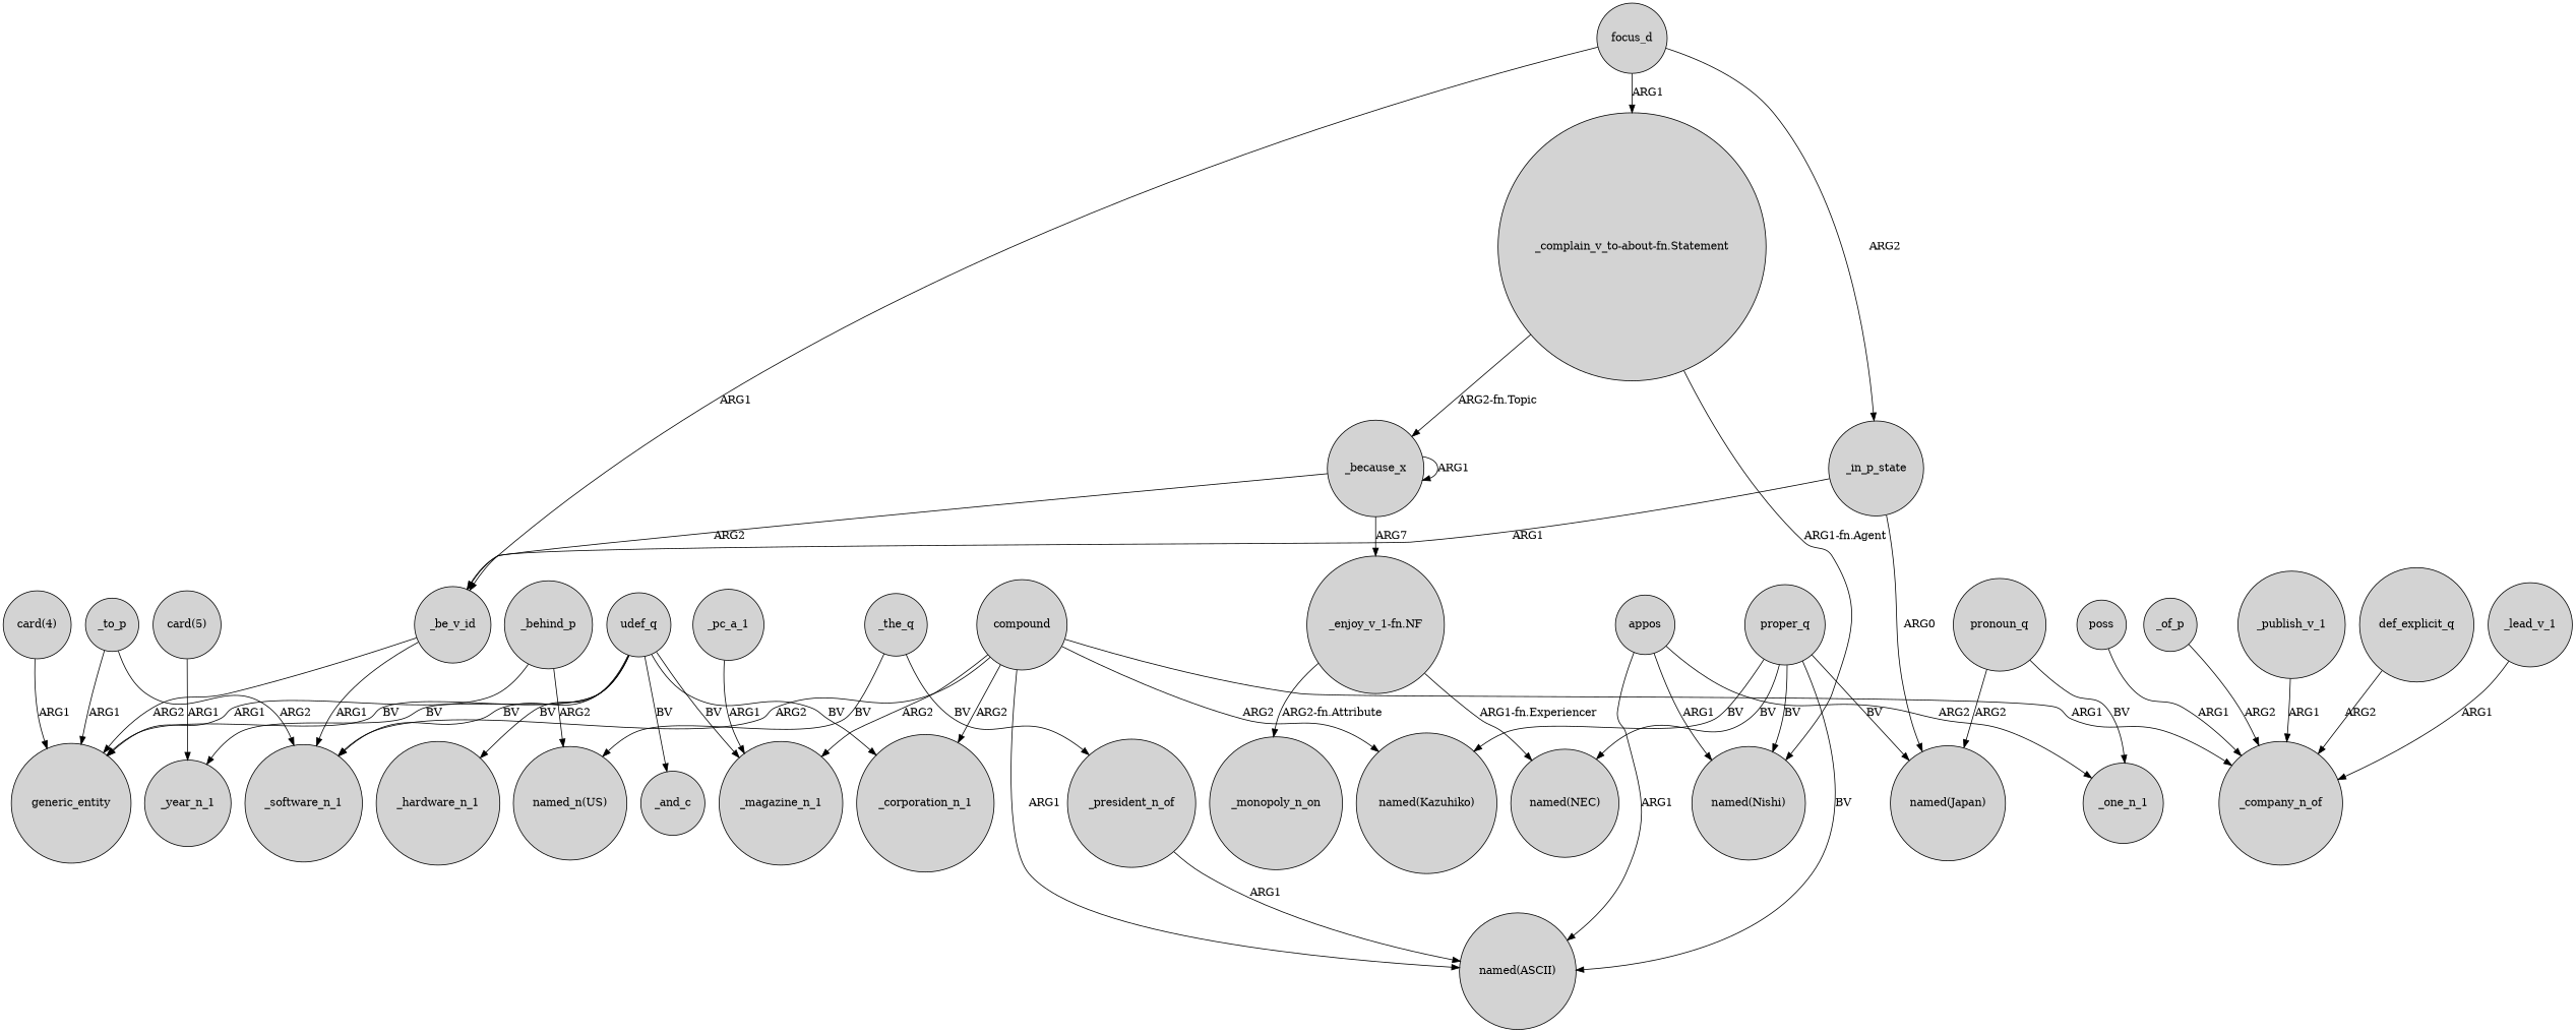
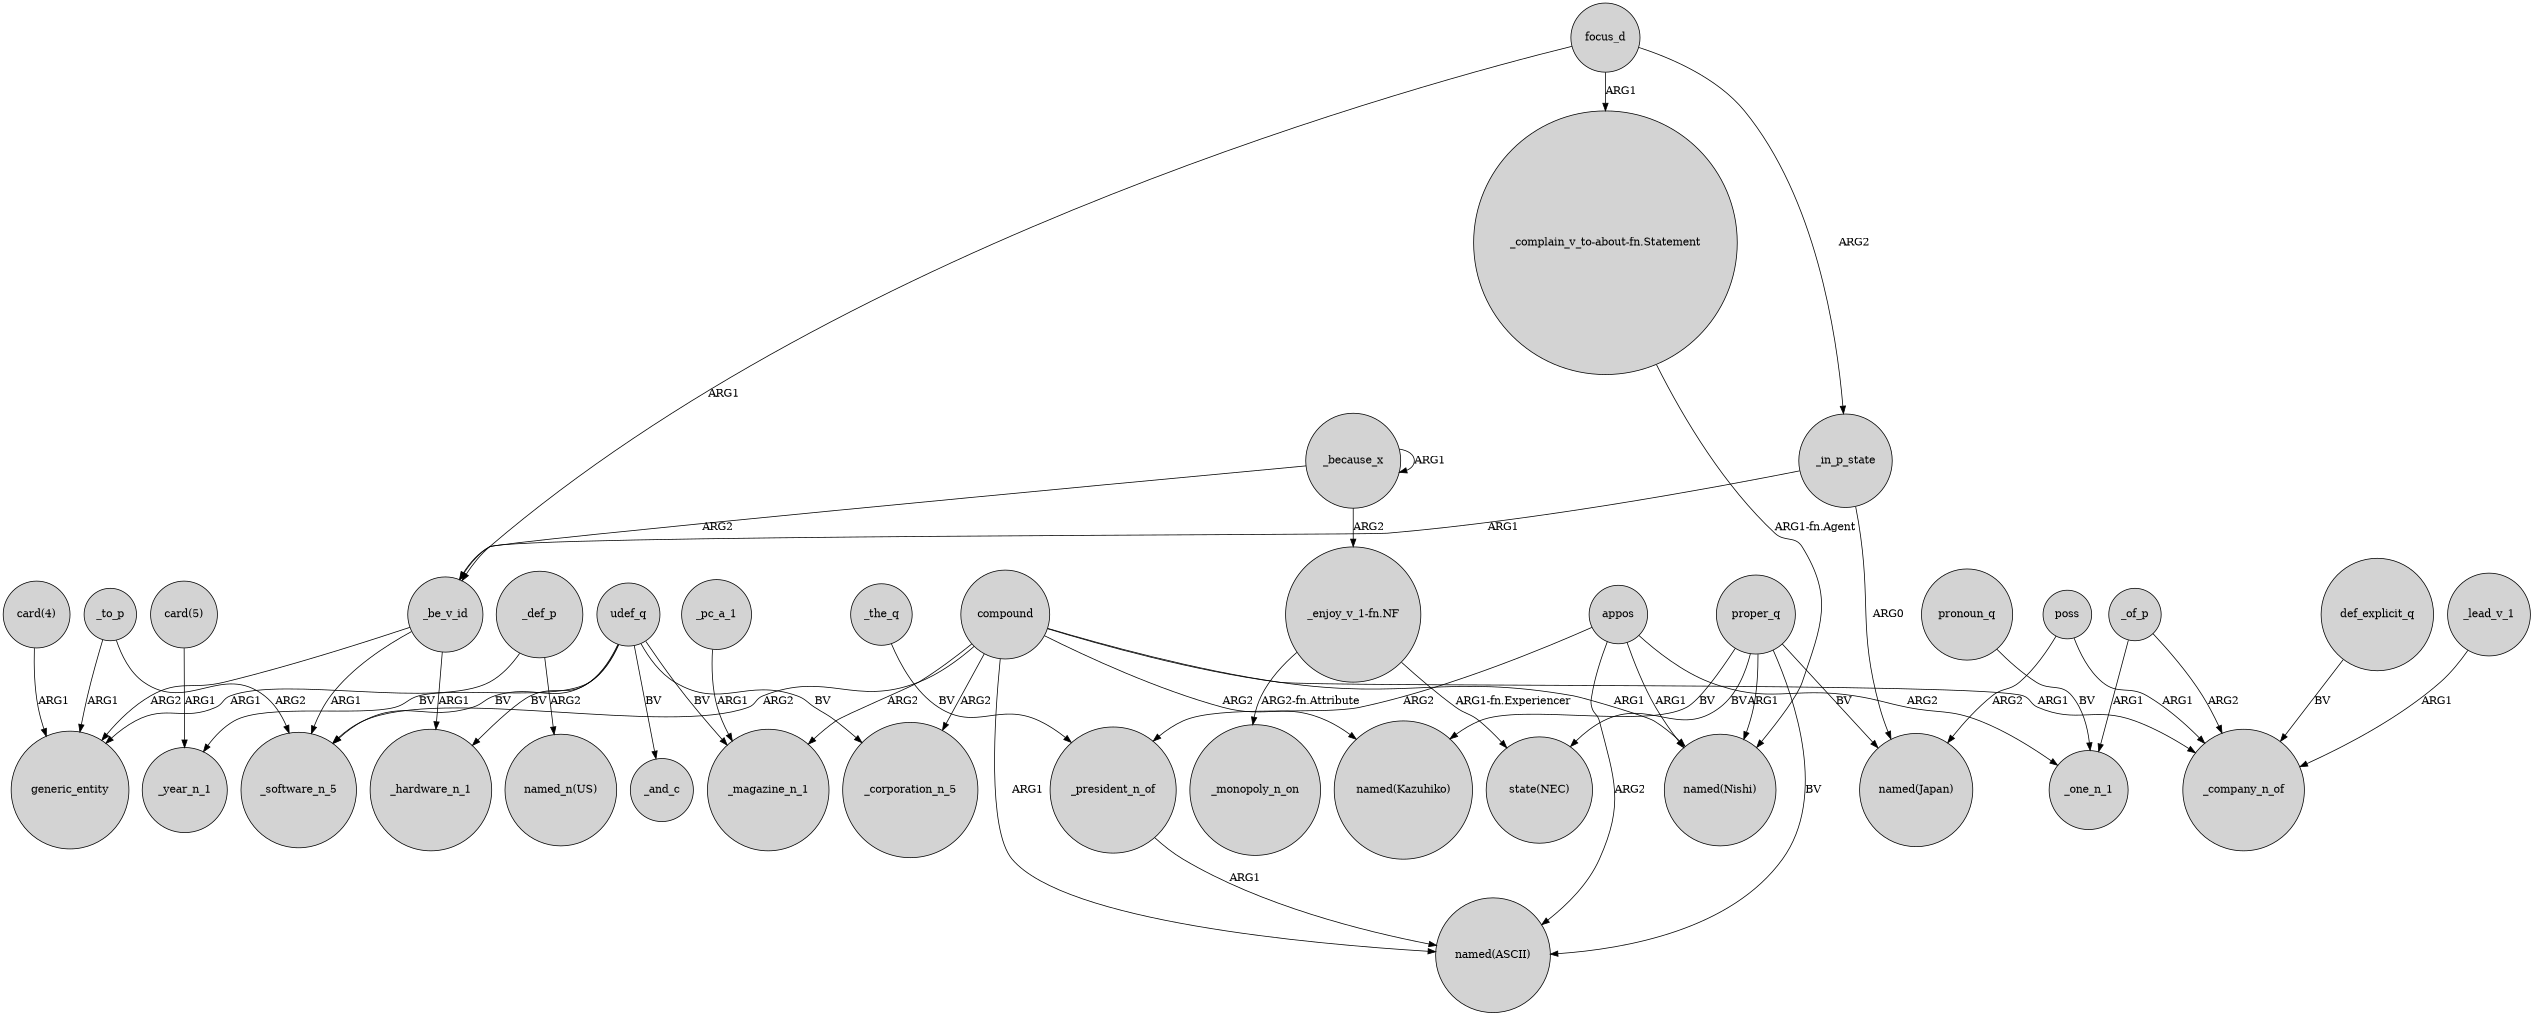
  digraph {
    node [shape=circle style=filled]
    _pc_a_1
    _magazine_n_1
    udef_q
-   _software_n_1
+   _software_n_1 [label=_software_n_5]
    _hardware_n_1
    generic_entity
    _year_n_1
-   _corporation_n_1
+   _corporation_n_1 [label=_corporation_n_5]
    _and_c
    proper_q
-   "named(NEC)"
+   "named(NEC)" [label="state(NEC)"]
    "named(Kazuhiko)"
    "named(ASCII)"
    "named(Nishi)"
    "named(Japan)"
    appos
    _one_n_1
    _president_n_of
    _be_v_id
-   _behind_p
+   _behind_p [label=_def_p]
    "named_n(US)"
    "_enjoy_v_1-fn.NF"
    _monopoly_n_on
    "card(5)"
-   _publish_v_1
    _company_n_of
    focus_d
    _in_p_state
    "_complain_v_to-about-fn.Statement"
    _because_x
    compound
    _of_p
    _the_q
    def_explicit_q
    poss
    _to_p
    pronoun_q
    _lead_v_1
    "card(4)"
    _pc_a_1 -> _magazine_n_1 [label=ARG1]
    udef_q -> _magazine_n_1 [label=BV]
    udef_q -> _software_n_1 [label=BV]
    udef_q -> _hardware_n_1 [label=BV]
-   udef_q -> generic_entity [label=BV]
    udef_q -> _year_n_1 [label=BV]
    udef_q -> _corporation_n_1 [label=BV]
    udef_q -> _and_c [label=BV]
    proper_q -> "named(NEC)" [label=BV]
    proper_q -> "named(Kazuhiko)" [label=BV]
    proper_q -> "named(ASCII)" [label=BV]
-   proper_q -> "named(Nishi)" [label=BV]
+   proper_q -> "named(Nishi)" [label=ARG1]
    proper_q -> "named(Japan)" [label=BV]
-   appos -> "named(ASCII)" [label=ARG1]
+   appos -> "named(ASCII)" [label=ARG2]
    appos -> "named(Nishi)" [label=ARG1]
    appos -> _one_n_1 [label=ARG2]
+   appos -> _president_n_of [label=ARG2]
    _president_n_of -> "named(ASCII)" [label=ARG1]
    _be_v_id -> _software_n_1 [label=ARG1]
+   _be_v_id -> _hardware_n_1 [label=ARG1]
    _be_v_id -> generic_entity [label=ARG2]
    _behind_p -> generic_entity [label=ARG1]
    _behind_p -> "named_n(US)" [label=ARG2]
    "_enjoy_v_1-fn.NF" -> "named(NEC)" [label="ARG1-fn.Experiencer"]
    "_enjoy_v_1-fn.NF" -> _monopoly_n_on [label="ARG2-fn.Attribute"]
    "card(5)" -> _year_n_1 [label=ARG1]
-   _publish_v_1 -> _company_n_of [label=ARG1]
    focus_d -> _be_v_id [label=ARG1]
    focus_d -> _in_p_state [label=ARG2]
    focus_d -> "_complain_v_to-about-fn.Statement" [label=ARG1]
    _in_p_state -> "named(Japan)" [label=ARG0]
    _in_p_state -> _be_v_id [label=ARG1]
    "_complain_v_to-about-fn.Statement" -> "named(Nishi)" [label="ARG1-fn.Agent"]
-   "_complain_v_to-about-fn.Statement" -> _because_x [label="ARG2-fn.Topic"]
    _because_x -> _be_v_id [label=ARG2]
-   _because_x -> "_enjoy_v_1-fn.NF" [label=ARG7]
+   _because_x -> "_enjoy_v_1-fn.NF" [label=ARG2]
    _because_x -> _because_x [label=ARG1]
    compound -> _magazine_n_1 [label=ARG2]
    compound -> _software_n_1 [label=ARG2]
    compound -> _corporation_n_1 [label=ARG2]
    compound -> "named(Kazuhiko)" [label=ARG2]
    compound -> "named(ASCII)" [label=ARG1]
+   compound -> "named(Nishi)" [label=ARG1]
    compound -> _company_n_of [label=ARG1]
+   _of_p -> _one_n_1 [label=ARG1]
    _of_p -> _company_n_of [label=ARG2]
    _the_q -> _president_n_of [label=BV]
-   _the_q -> "named_n(US)" [label=BV]
-   def_explicit_q -> _company_n_of [label=ARG2]
-   pronoun_q -> "named(Japan)" [label=ARG2]
+   def_explicit_q -> _company_n_of [label=BV]
+   poss -> "named(Japan)" [label=ARG2]
    poss -> _company_n_of [label=ARG1]
    _to_p -> _software_n_1 [label=ARG2]
    _to_p -> generic_entity [label=ARG1]
    pronoun_q -> _one_n_1 [label=BV]
    _lead_v_1 -> _company_n_of [label=ARG1]
    "card(4)" -> generic_entity [label=ARG1]
  }
